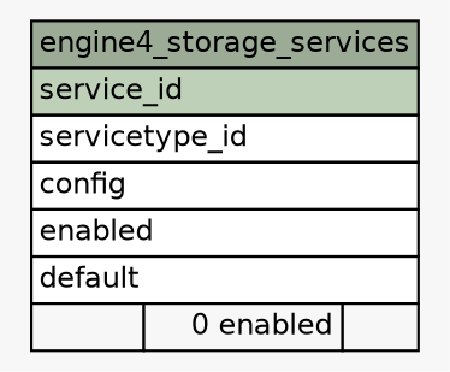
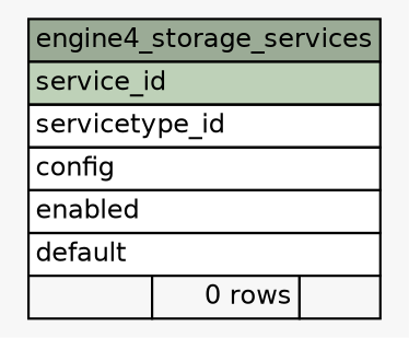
  digraph {
    bgcolor="#f7f7f7"
    fontname=Helvetica
    fontsize=11
    nodesep=0.18
    rankdir=RL
    ranksep=0.46
-   n1 [fontname=Helvetica fontsize=11 label=<     <TABLE BORDER="0" CELLBORDER="1" CELLSPACING="0" BGCOLOR="#ffffff">       <TR><TD COLSPAN="3" BGCOLOR="#9bab96" ALIGN="CENTER">engine4_storage_services</TD></TR>       <TR><TD PORT="service_id" COLSPAN="3" BGCOLOR="#bed1b8" ALIGN="LEFT">service_id</TD></TR>       <TR><TD PORT="servicetype_id" COLSPAN="3" ALIGN="LEFT">servicetype_id</TD></TR>       <TR><TD PORT="config" COLSPAN="3" ALIGN="LEFT">config</TD></TR>       <TR><TD PORT="enabled" COLSPAN="3" ALIGN="LEFT">enabled</TD></TR>       <TR><TD PORT="default" COLSPAN="3" ALIGN="LEFT">default</TD></TR>       <TR><TD ALIGN="LEFT" BGCOLOR="#f7f7f7">  </TD><TD ALIGN="RIGHT" BGCOLOR="#f7f7f7">0 enabled</TD><TD ALIGN="RIGHT" BGCOLOR="#f7f7f7">  </TD></TR>     </TABLE>> shape=plaintext]
+   n1 [fontname=Helvetica fontsize=11 label=<     <TABLE BORDER="0" CELLBORDER="1" CELLSPACING="0" BGCOLOR="#ffffff">       <TR><TD COLSPAN="3" BGCOLOR="#9bab96" ALIGN="CENTER">engine4_storage_services</TD></TR>       <TR><TD PORT="service_id" COLSPAN="3" BGCOLOR="#bed1b8" ALIGN="LEFT">service_id</TD></TR>       <TR><TD PORT="servicetype_id" COLSPAN="3" ALIGN="LEFT">servicetype_id</TD></TR>       <TR><TD PORT="config" COLSPAN="3" ALIGN="LEFT">config</TD></TR>       <TR><TD PORT="enabled" COLSPAN="3" ALIGN="LEFT">enabled</TD></TR>       <TR><TD PORT="default" COLSPAN="3" ALIGN="LEFT">default</TD></TR>       <TR><TD ALIGN="LEFT" BGCOLOR="#f7f7f7">  </TD><TD ALIGN="RIGHT" BGCOLOR="#f7f7f7">0 rows</TD><TD ALIGN="RIGHT" BGCOLOR="#f7f7f7">  </TD></TR>     </TABLE>> shape=plaintext]
  }
